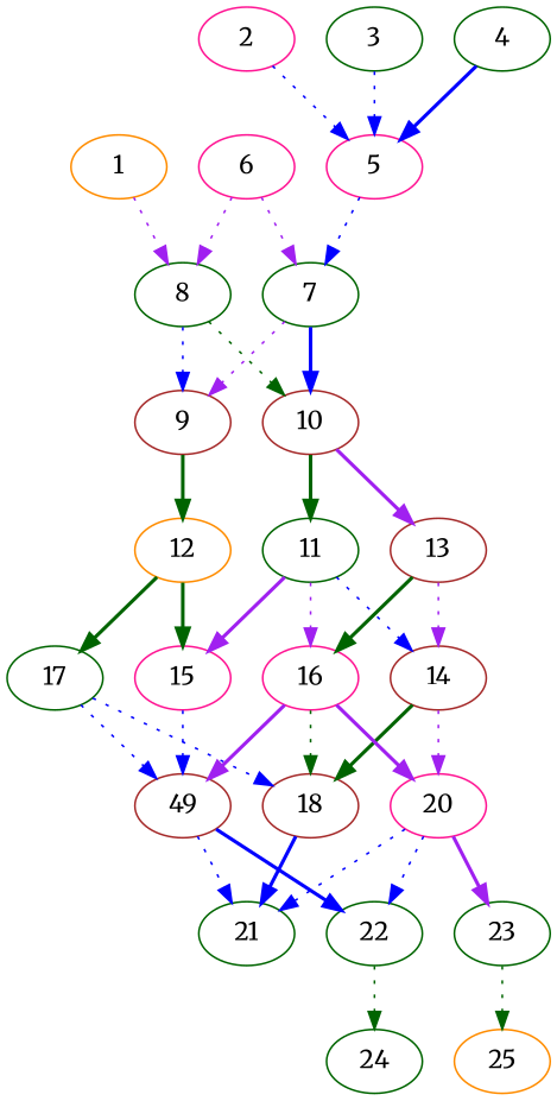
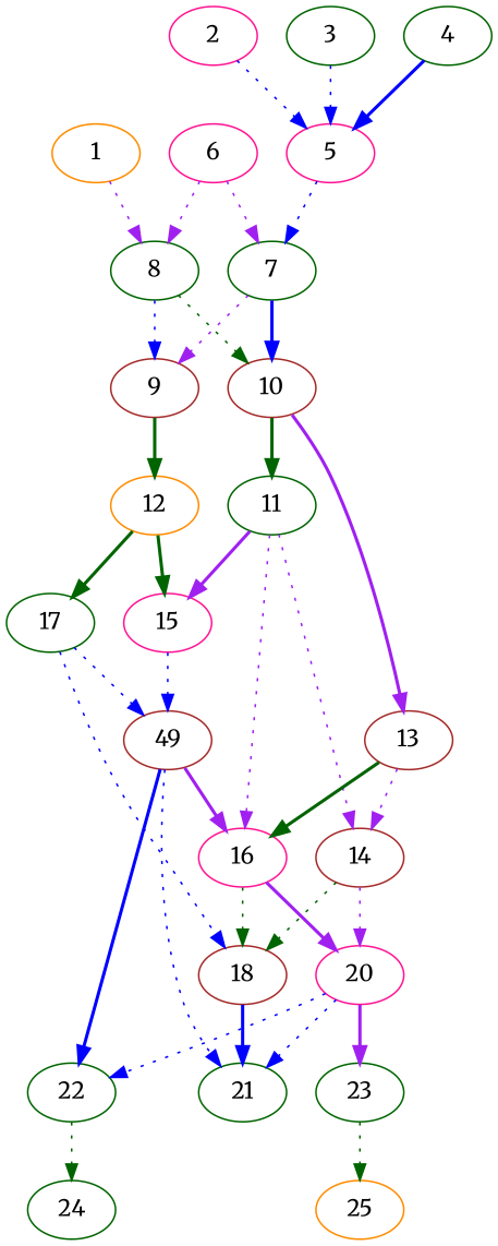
  digraph {
    fontname=Merriweather
    node [alpha=0.13 color=darkgreen fontname=Merriweather]
    edge [color=blue fontname=Merriweather style=dotted]
    1 [alpha=0.11 color=darkorange expect_size=42655744]
    8 [alpha=0.20 expect_size=17155072]
    6 [alpha=0.08 color=deeppink expect_size=51758080]
    7 [alpha=0.11 expect_size=15590400]
    9 [color=brown expect_size=33959936]
    10 [alpha=0.05 color=brown expect_size=26938368]
    2 [alpha=0.01 color=deeppink expect_size=43462656]
    5 [alpha=0.14 color=deeppink expect_size=16460800]
    3 [expect_size=43680768]
    4 [alpha=0.09 expect_size=28324864]
    12 [alpha=0.03 color=darkorange expect_size=14317568]
    11 [expect_size=35600384]
    13 [alpha=0.18 color=brown expect_size=16493568]
    15 [alpha=0.16 color=deeppink expect_size=21913600]
    17 [alpha=0.10 expect_size=27362304]
    14 [alpha=0.05 color=brown expect_size=47392768]
    16 [alpha=0.11 color=deeppink expect_size=8276992]
    n18 [color=brown expect_size=6463488 label=49]
    18 [alpha=0.08 color=brown expect_size=6727680]
    20 [alpha=0.10 color=deeppink expect_size=37317632]
    21 [alpha=0.02 expect_size=50266112]
    22 [alpha=0.10 expect_size=32772096]
    23 [alpha=0.15 expect_size=39241728]
    24 [alpha=0.10 expect_size=35308544]
    25 [alpha=0.09 color=darkorange expect_size=47754240]
    1 -> 8 [color=purple]
    8 -> 9
    8 -> 10 [color=darkgreen]
    6 -> 8 [color=purple]
    6 -> 7 [color=purple]
    7 -> 9 [color=purple]
    7 -> 10 [style=bold]
    9 -> 12 [color=darkgreen style=bold]
    10 -> 11 [color=darkgreen style=bold]
    10 -> 13 [color=purple style=bold]
    2 -> 5
    5 -> 7
    3 -> 5
    4 -> 5 [style=bold]
    12 -> 15 [color=darkgreen style=bold]
    12 -> 17 [color=darkgreen style=bold]
    11 -> 15 [color=purple style=bold]
-   11 -> 14
+   11 -> 14 [color=purple]
    11 -> 16 [color=purple]
    13 -> 14 [color=purple]
    13 -> 16 [color=darkgreen style=bold]
    15 -> n18
    17 -> n18
    17 -> 18
-   14 -> 18 [color=darkgreen style=bold]
+   14 -> 18 [color=darkgreen]
    14 -> 20 [color=purple]
-   16 -> n18 [color=purple style=bold]
+   n18 -> 16 [color=purple style=bold]
    16 -> 18 [color=darkgreen]
    16 -> 20 [color=purple style=bold]
    n18 -> 21
    n18 -> 22 [style=bold]
    18 -> 21 [style=bold]
    20 -> 21
    20 -> 22
    20 -> 23 [color=purple style=bold]
    22 -> 24 [color=darkgreen]
    23 -> 25 [color=darkgreen]
  }
